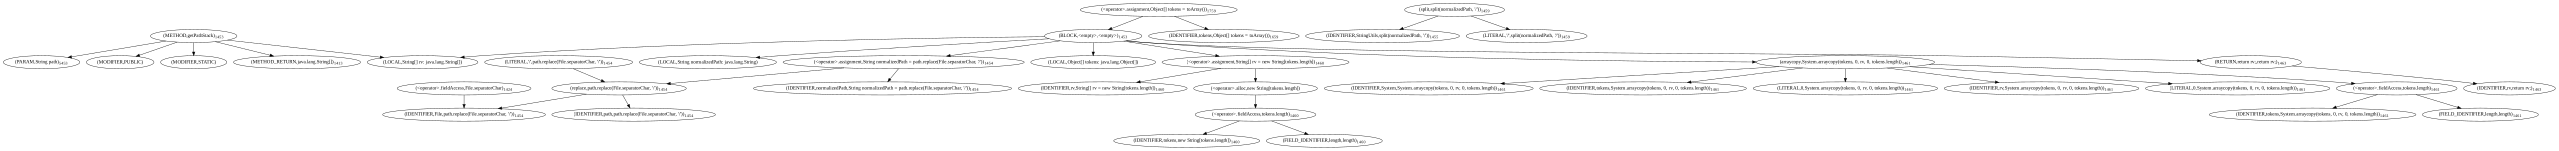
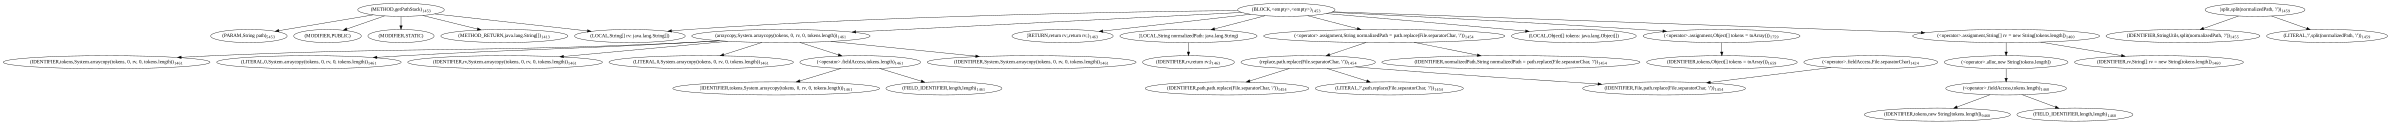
  digraph {
    fontname="Liberation Serif"
    node [fontname="Liberation Serif"]
    edge [fontname="Liberation Serif"]
    n1 [label=<(METHOD,getPathStack)<SUB>1453</SUB>>]
    n2 [label=<(PARAM,String path)<SUB>5453</SUB>>]
    n3 [label=<(MODIFIER,PUBLIC)>]
    n4 [label=<(MODIFIER,STATIC)>]
    n5 [label=<(METHOD_RETURN,java.lang.String[])<SUB>1413</SUB>>]
    n6 [label=<(LOCAL,String[] rv: java.lang.String[])>]
    n7 [label=<(BLOCK,&lt;empty&gt;,&lt;empty&gt;)<SUB>1453</SUB>>]
    n8 [label=<(LOCAL,String normalizedPath: java.lang.String)>]
    n9 [label=<(&lt;operator&gt;.assignment,String normalizedPath = path.replace(File.separatorChar, '/'))<SUB>1454</SUB>>]
    n10 [label=<(LOCAL,Object[] tokens: java.lang.Object[])>]
    n11 [label=<(&lt;operator&gt;.assignment,Object[] tokens = toArray())<SUB>1759</SUB>>]
    n12 [label=<(&lt;operator&gt;.assignment,String[] rv = new String[tokens.length])<SUB>1460</SUB>>]
    n13 [label=<(arraycopy,System.arraycopy(tokens, 0, rv, 0, tokens.length))<SUB>1461</SUB>>]
    n14 [label=<(RETURN,return rv;,return rv;)<SUB>1463</SUB>>]
    n15 [label=<(IDENTIFIER,normalizedPath,String normalizedPath = path.replace(File.separatorChar, '/'))<SUB>1454</SUB>>]
    n16 [label=<(replace,path.replace(File.separatorChar, '/'))<SUB>1454</SUB>>]
    n17 [label=<(IDENTIFIER,tokens,Object[] tokens = toArray())<SUB>1659</SUB>>]
    n18 [label=<(IDENTIFIER,rv,String[] rv = new String[tokens.length])<SUB>1460</SUB>>]
    n19 [label=<(&lt;operator&gt;.alloc,new String[tokens.length])>]
    n20 [label=<(IDENTIFIER,System,System.arraycopy(tokens, 0, rv, 0, tokens.length))<SUB>1461</SUB>>]
    n21 [label=<(IDENTIFIER,tokens,System.arraycopy(tokens, 0, rv, 0, tokens.length))<SUB>1461</SUB>>]
    n22 [label=<(LITERAL,0,System.arraycopy(tokens, 0, rv, 0, tokens.length))<SUB>1461</SUB>>]
    n23 [label=<(IDENTIFIER,rv,System.arraycopy(tokens, 0, rv, 0, tokens.length))<SUB>1461</SUB>>]
    n24 [label=<(LITERAL,0,System.arraycopy(tokens, 0, rv, 0, tokens.length))<SUB>1461</SUB>>]
    n25 [label=<(&lt;operator&gt;.fieldAccess,tokens.length)<SUB>1461</SUB>>]
    n26 [label=<(IDENTIFIER,rv,return rv;)<SUB>1463</SUB>>]
    n27 [label=<(IDENTIFIER,path,path.replace(File.separatorChar, '/'))<SUB>1454</SUB>>]
    n28 [label=<(LITERAL,'/',path.replace(File.separatorChar, '/'))<SUB>1454</SUB>>]
    n29 [label=<(IDENTIFIER,File,path.replace(File.separatorChar, '/'))<SUB>1454</SUB>>]
    n30 [label=<(&lt;operator&gt;.fieldAccess,File.separatorChar)<SUB>1424</SUB>>]
    n31 [label=<(split,split(normalizedPath, '/'))<SUB>1459</SUB>>]
    n32 [label=<(IDENTIFIER,StringUtils,split(normalizedPath, '/'))<SUB>1455</SUB>>]
    n33 [label=<(LITERAL,'/',split(normalizedPath, '/'))<SUB>1459</SUB>>]
    n34 [label=<(&lt;operator&gt;.fieldAccess,tokens.length)<SUB>1460</SUB>>]
-   n35 [label=<(IDENTIFIER,tokens,new String[tokens.length])<SUB>1460</SUB>>]
+   n35 [label=<(IDENTIFIER,tokens,new String[tokens.length])<SUB>9460</SUB>>]
    n36 [label=<(FIELD_IDENTIFIER,length,length)<SUB>1460</SUB>>]
    n37 [label=<(IDENTIFIER,tokens,System.arraycopy(tokens, 0, rv, 0, tokens.length))<SUB>1461</SUB>>]
    n38 [label=<(FIELD_IDENTIFIER,length,length)<SUB>1461</SUB>>]
    n1 -> n2
    n1 -> n3
    n1 -> n4
    n1 -> n5
    n1 -> n6
    n7 -> n6
    n7 -> n8
    n7 -> n9
    n7 -> n10
-   n11 -> n7
+   n7 -> n11
    n7 -> n12
    n7 -> n13
    n7 -> n14
    n9 -> n15
    n9 -> n16
    n11 -> n17
    n12 -> n18
    n12 -> n19
    n13 -> n20
    n13 -> n21
    n13 -> n22
    n13 -> n23
    n13 -> n24
    n13 -> n25
-   n14 -> n26
+   n8 -> n26
    n16 -> n27
-   n28 -> n16
+   n16 -> n28
    n16 -> n29
    n19 -> n34
    n25 -> n37
    n25 -> n38
    n30 -> n29
    n31 -> n32
    n31 -> n33
    n34 -> n35
    n34 -> n36
  }
